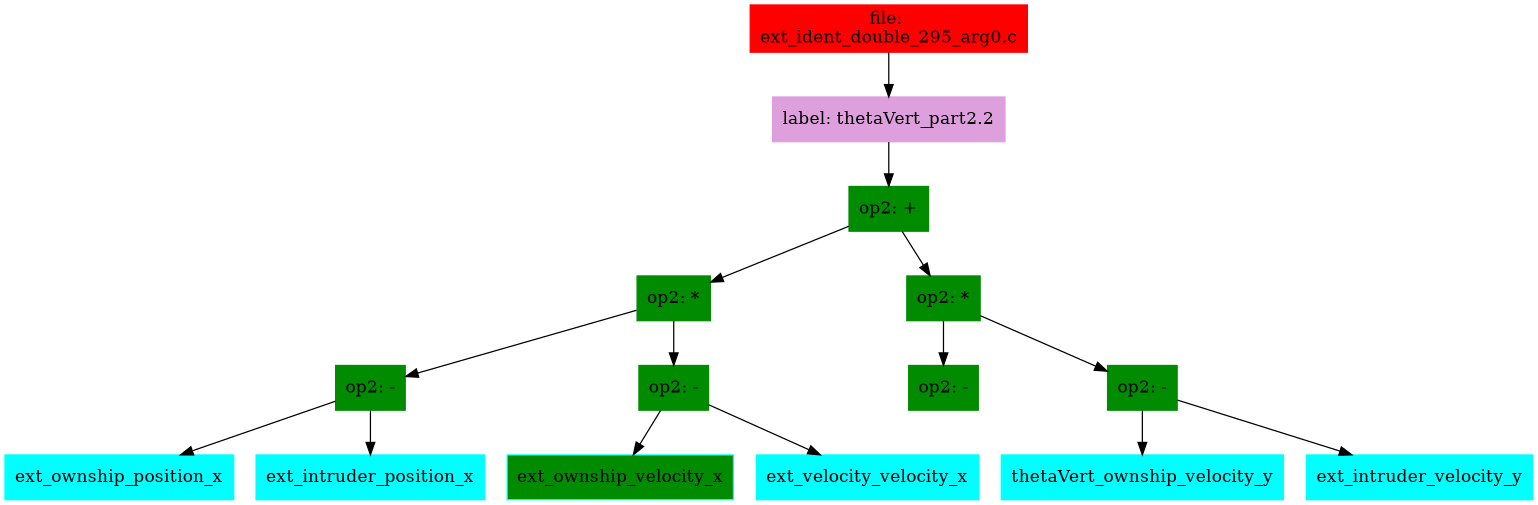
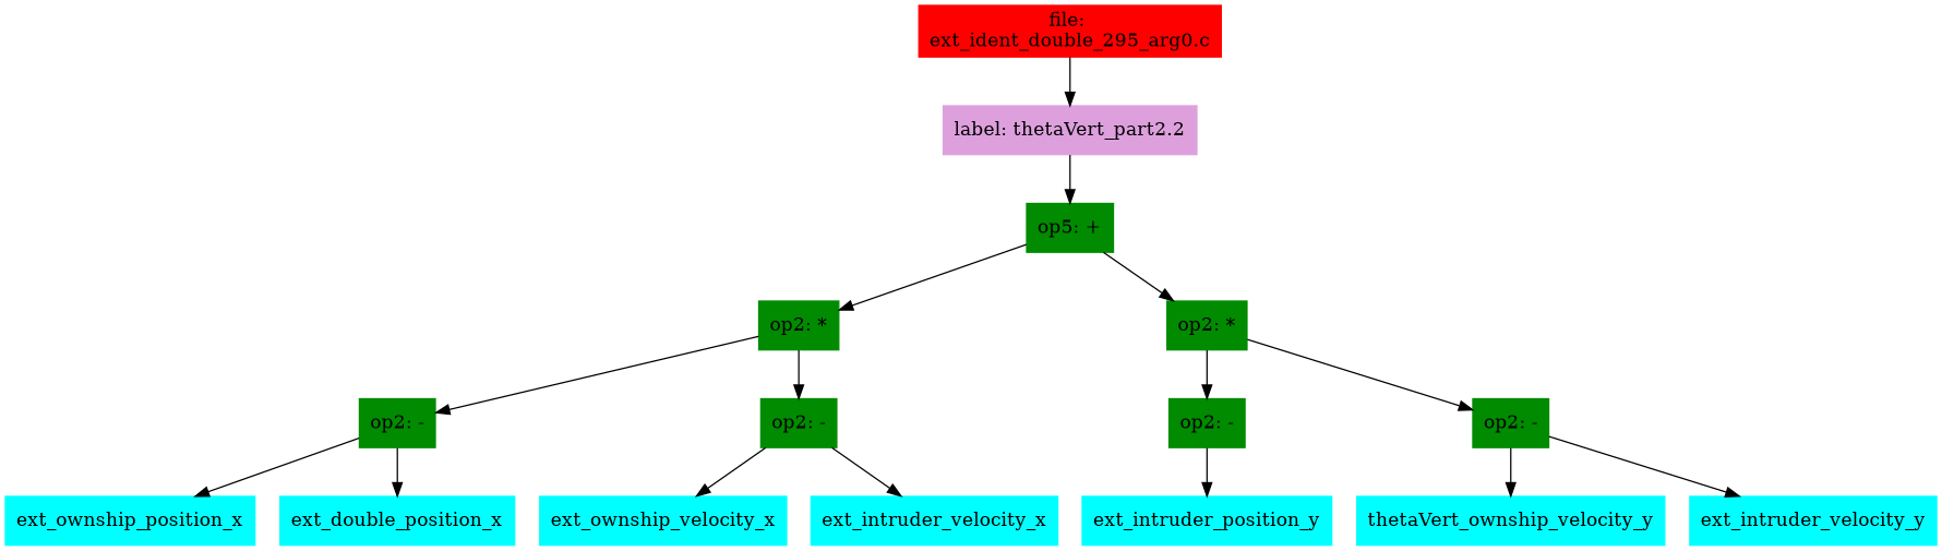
  digraph {
    node [color=green4 shape=box style=filled]
    n1 [color=red label="file: \next_ident_double_295_arg0.c"]
    n2 [color=plum label="label: thetaVert_part2.2"]
-   n3 [label="op2: +"]
+   n3 [label="op5: +"]
    n4 [label="op2: *"]
    n5 [label="op2: *"]
    n6 [label="op2: -"]
    n7 [label="op2: -"]
    n8 [label="op2: -"]
    n9 [label="op2: -"]
    n10 [color=cyan1 label=ext_ownship_position_x]
-   n11 [color=cyan1 label=ext_intruder_position_x]
-   n12 [color=cyan1 label=ext_ownship_velocity_x fillcolor=green4]
-   n13 [color=cyan1 label=ext_velocity_velocity_x]
+   n11 [color=cyan1 label=ext_double_position_x]
+   n12 [color=cyan1 label=ext_ownship_velocity_x]
+   n13 [color=cyan1 label=ext_intruder_velocity_x]
+   n14 [color=cyan1 label=ext_intruder_position_y]
    n15 [color=cyan1 label=thetaVert_ownship_velocity_y]
    n16 [color=cyan1 label=ext_intruder_velocity_y]
    n1 -> n2
    n2 -> n3
    n3 -> n4
    n3 -> n5
    n4 -> n6
    n4 -> n7
    n5 -> n8
    n5 -> n9
    n6 -> n10
    n6 -> n11
    n7 -> n12
    n7 -> n13
+   n8 -> n14
    n9 -> n15
    n9 -> n16
  }
